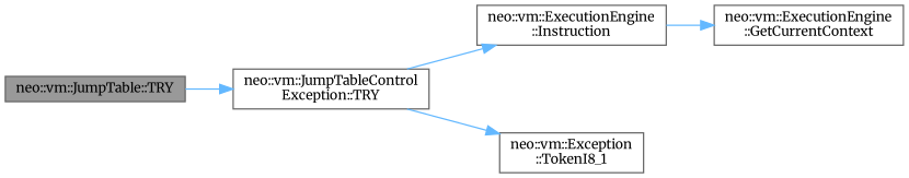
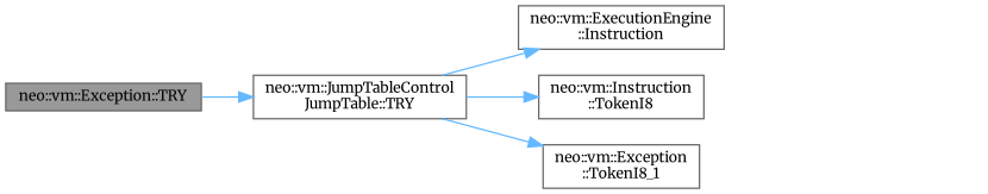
  digraph {
    fontname=Merriweather
    rankdir=LR
    node [color=grey40 fillcolor=white fontname=Merriweather fontsize=10 shape=box style=filled]
    edge [color=steelblue1 fontname=Merriweather fontsize=10 labelfontname=Helvetica labelfontsize=10 style=solid]
-   n1 [color=gray40 fillcolor=grey60 fontcolor=black height=0.2 label="neo::vm::JumpTable::TRY" width=0.4]
-   n2 [height=0.2 label="neo::vm::JumpTableControl\lException::TRY" width=0.4]
+   n1 [color=gray40 fillcolor=grey60 fontcolor=black height=0.2 label="neo::vm::Exception::TRY" width=0.4]
+   n2 [height=0.2 label="neo::vm::JumpTableControl\lJumpTable::TRY" width=0.4]
    n3 [height=0.2 label="neo::vm::ExecutionEngine\l::Instruction" width=0.4]
+   n4 [height=0.2 label="neo::vm::Instruction\l::TokenI8" width=0.4]
    n5 [height=0.2 label="neo::vm::Exception\l::TokenI8_1" width=0.4]
-   n6 [height=0.2 label="neo::vm::ExecutionEngine\l::GetCurrentContext" width=0.4]
    n1 -> n2
    n2 -> n3
+   n2 -> n4
    n2 -> n5
-   n3 -> n6
  }
